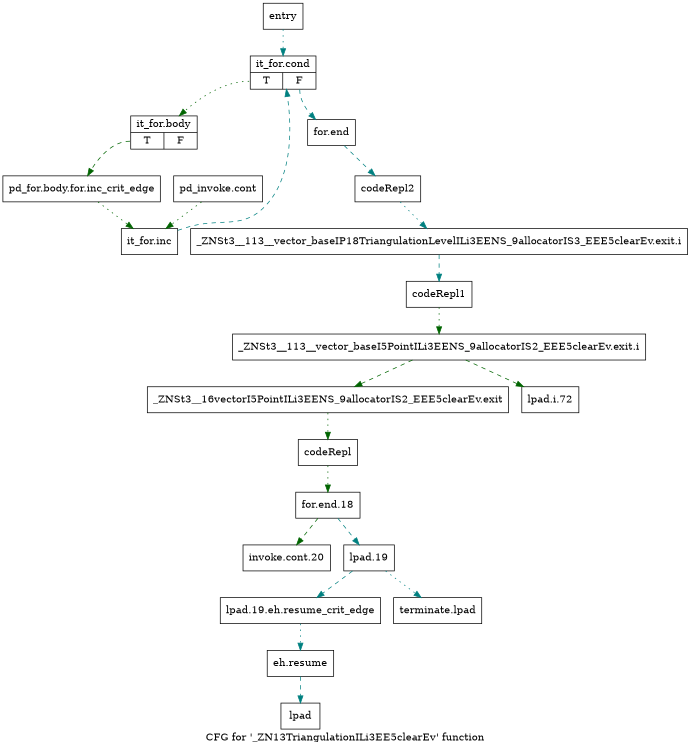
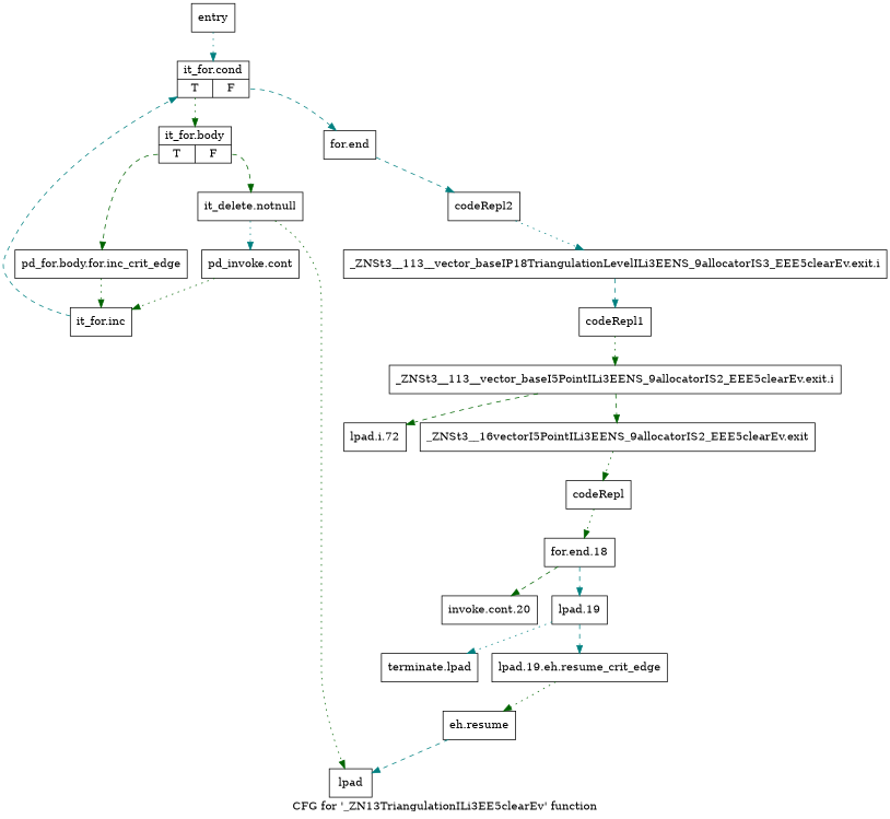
  digraph {
    label="CFG for '_ZN13TriangulationILi3EE5clearEv' function"
    node [shape=record]
    edge [color=teal style=dotted]
    n1 [label="{entry}"]
    n2 [label="{it_for.cond|{<s0>T|<s1>F}}"]
    n3 [label="{it_for.body|{<s0>T|<s1>F}}"]
    n4 [label="{for.end}"]
    n5 [label="{pd_for.body.for.inc_crit_edge}"]
+   n6 [label="{it_delete.notnull}"]
    n7 [label="{codeRepl2}"]
    n8 [label="{it_for.inc}"]
    n9 [label="{pd_invoke.cont}"]
    n10 [label="{lpad}"]
    n11 [label="{_ZNSt3__113__vector_baseIP18TriangulationLevelILi3EENS_9allocatorIS3_EEE5clearEv.exit.i}"]
    n12 [label="{eh.resume}"]
    n13 [label="{codeRepl1}"]
    n14 [label="{_ZNSt3__113__vector_baseI5PointILi3EENS_9allocatorIS2_EEE5clearEv.exit.i}"]
    n15 [label="{_ZNSt3__16vectorI5PointILi3EENS_9allocatorIS2_EEE5clearEv.exit}"]
    n16 [label="{lpad.i.72}"]
    n17 [label="{codeRepl}"]
    n18 [label="{for.end.18}"]
    n19 [label="{invoke.cont.20}"]
    n20 [label="{lpad.19}"]
    n21 [label="{lpad.19.eh.resume_crit_edge}"]
    n22 [label="{terminate.lpad}"]
    n1 -> n2
    n2 -> n3 [color=darkgreen tailport=s0]
    n2 -> n4 [style=dashed tailport=s1]
    n3 -> n5 [color=darkgreen style=dashed tailport=s0]
+   n3 -> n6 [color=darkgreen style=dashed tailport=s1]
    n4 -> n7 [style=dashed]
    n5 -> n8 [color=darkgreen]
+   n6 -> n9
+   n6 -> n10 [color=darkgreen]
    n7 -> n11
    n8 -> n2 [style=dashed]
    n9 -> n8 [color=darkgreen]
    n11 -> n13 [style=dashed]
    n12 -> n10 [style=dashed]
    n13 -> n14 [color=darkgreen]
    n14 -> n15 [color=darkgreen style=dashed]
    n14 -> n16 [color=darkgreen style=dashed]
    n15 -> n17 [color=darkgreen]
    n17 -> n18 [color=darkgreen]
    n18 -> n19 [color=darkgreen style=dashed]
    n18 -> n20 [style=dashed]
    n20 -> n21 [style=dashed]
    n20 -> n22
-   n21 -> n12
+   n21 -> n12 [color=darkgreen]
  }
